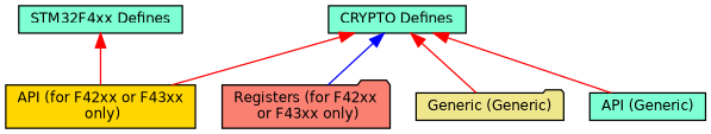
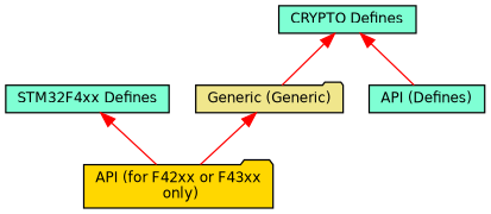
  digraph {
    rankdir=TB
    node [color=black fillcolor=aquamarine fontname=Helvetica fontsize=10 shape=box style=filled]
    edge [color=red dir=back fontname=Helvetica fontsize=10 labelfontname=Helvetica labelfontsize=10 shape=plaintext style=solid]
    n1 [height=0.2 label="STM32F4xx Defines" width=0.4]
-   n2 [fillcolor=gold height=0.2 label="API (for F42xx or F43xx\l only)" width=0.4]
+   n2 [fillcolor=gold height=0.2 label="API (for F42xx or F43xx\l only)" shape=folder width=0.4]
    n3 [fontcolor=black height=0.2 label="CRYPTO Defines" width=0.4]
-   n4 [fillcolor=salmon height=0.2 label="Registers (for F42xx\l or F43xx only)" shape=folder width=0.4]
    n5 [fillcolor=khaki height=0.2 label="Generic (Generic)" shape=folder width=0.4]
-   n6 [height=0.2 label="API (Generic)" width=0.4]
+   n6 [height=0.2 label="API (Defines)" width=0.4]
    n1 -> n2
-   n3 -> n2
-   n3 -> n4 [color=blue]
+   n5 -> n2
    n3 -> n5
    n3 -> n6
  }
